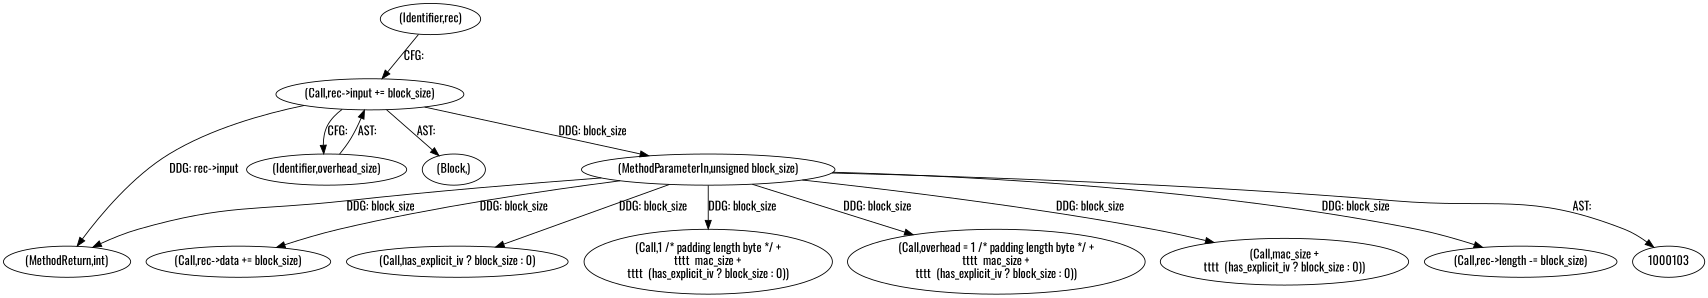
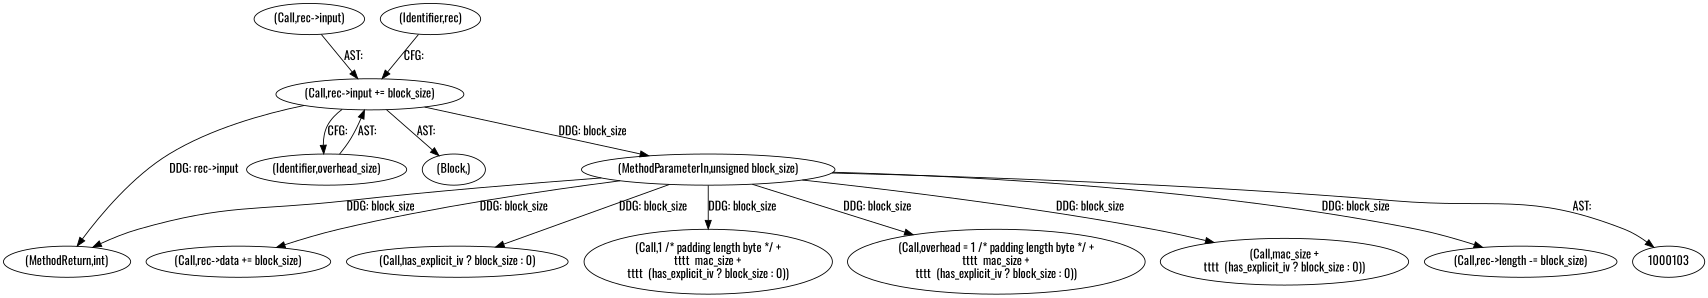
  digraph {
    fontname=Oswald
    node [fontname=Oswald]
    edge [fontname=Oswald]
    n1 [label="(Call,rec->input += block_size)"]
    n2 [label="(MethodReturn,int)"]
    n3 [label="(Identifier,overhead_size)"]
    n4 [label="(Block,)"]
    n5 [label="(MethodParameterIn,unsigned block_size)"]
    n6 [label="(Call,rec->data += block_size)"]
    n7 [label="(Call,has_explicit_iv ? block_size : 0)"]
    n8 [label="(Call,1 /* padding length byte */ +\n\t\t\t\t  mac_size +\n\t\t\t\t  (has_explicit_iv ? block_size : 0))"]
    n9 [label="(Call,overhead = 1 /* padding length byte */ +\n\t\t\t\t  mac_size +\n\t\t\t\t  (has_explicit_iv ? block_size : 0))"]
    n10 [label="(Call,mac_size +\n\t\t\t\t  (has_explicit_iv ? block_size : 0))"]
    n11 [label="(Call,rec->length -= block_size)"]
    1000103
+   n13 [label="(Call,rec->input)"]
    n14 [label="(Identifier,rec)"]
    n1 -> n2 [label="DDG: rec->input"]
    n1 -> n3 [label="CFG: "]
    n1 -> n4 [label="AST: "]
    n1 -> n5 [label="DDG: block_size"]
    n3 -> n1 [label="AST: "]
    n5 -> n2 [label="DDG: block_size"]
    n5 -> n6 [label="DDG: block_size"]
    n5 -> n7 [label="DDG: block_size"]
    n5 -> n8 [label="DDG: block_size"]
    n5 -> n9 [label="DDG: block_size"]
    n5 -> n10 [label="DDG: block_size"]
    n5 -> n11 [label="DDG: block_size"]
    n5 -> 1000103 [label="AST: "]
+   n13 -> n1 [label="AST: "]
    n14 -> n1 [label="CFG: "]
  }
